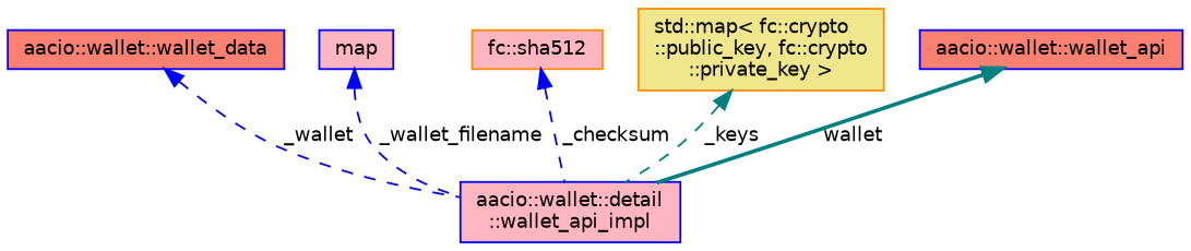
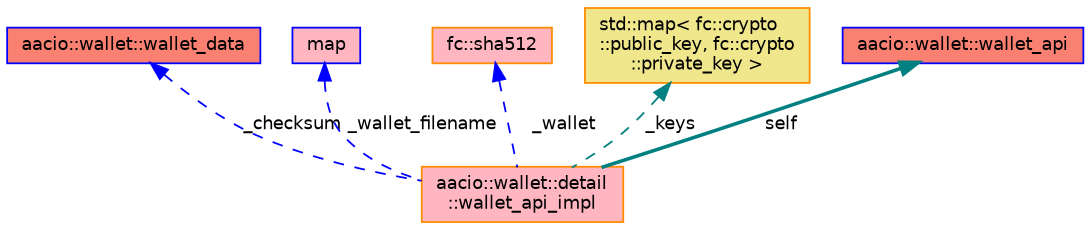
  digraph {
    rankdir=TB
    node [color=darkorange fillcolor=lightpink fontname=Helvetica fontsize=10 shape=record style=filled]
    edge [color=blue dir=back fontname=Helvetica fontsize=10 labelfontname=Helvetica labelfontsize=10 style=dashed]
-   n1 [color=blue fontcolor=black height=0.2 label="aacio::wallet::detail\l::wallet_api_impl" width=0.4]
+   n1 [fontcolor=black height=0.2 label="aacio::wallet::detail\l::wallet_api_impl" width=0.4]
    n2 [color=blue fillcolor=salmon height=0.2 label="aacio::wallet::wallet_data" width=0.4]
    n3 [color=blue height=0.2 label=map width=0.4]
    n4 [height=0.2 label="fc::sha512" width=0.4]
    n5 [fillcolor=khaki height=0.2 label="std::map\< fc::crypto\l::public_key, fc::crypto\l::private_key \>" width=0.4]
    n6 [color=blue fillcolor=salmon height=0.2 label="aacio::wallet::wallet_api" width=0.4]
-   n2 -> n1 [label=" _wallet"]
+   n2 -> n1 [label=" _checksum"]
    n3 -> n1 [label=" _wallet_filename"]
-   n4 -> n1 [label=" _checksum"]
+   n4 -> n1 [label=" _wallet"]
    n5 -> n1 [color=teal label=" _keys"]
-   n6 -> n1 [color=teal label=" wallet" style=bold]
+   n6 -> n1 [color=teal label=" self" style=bold]
  }
